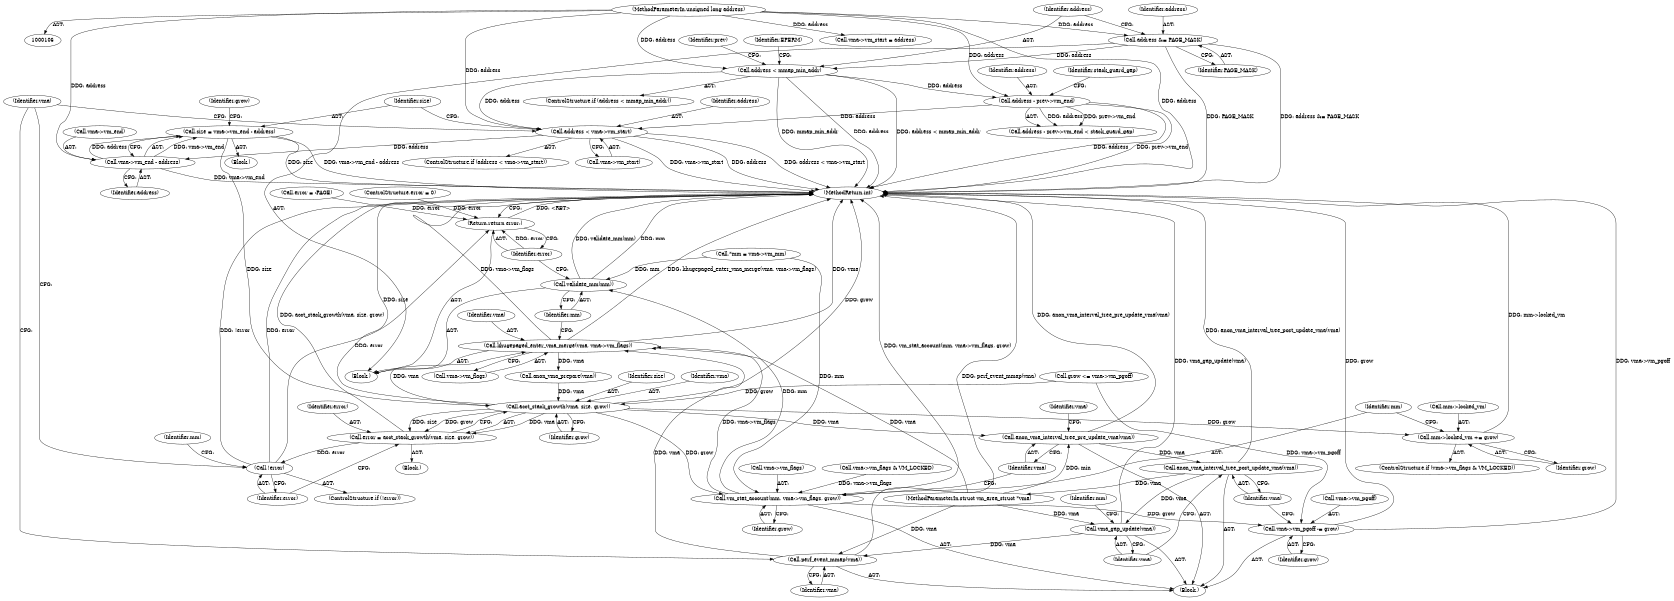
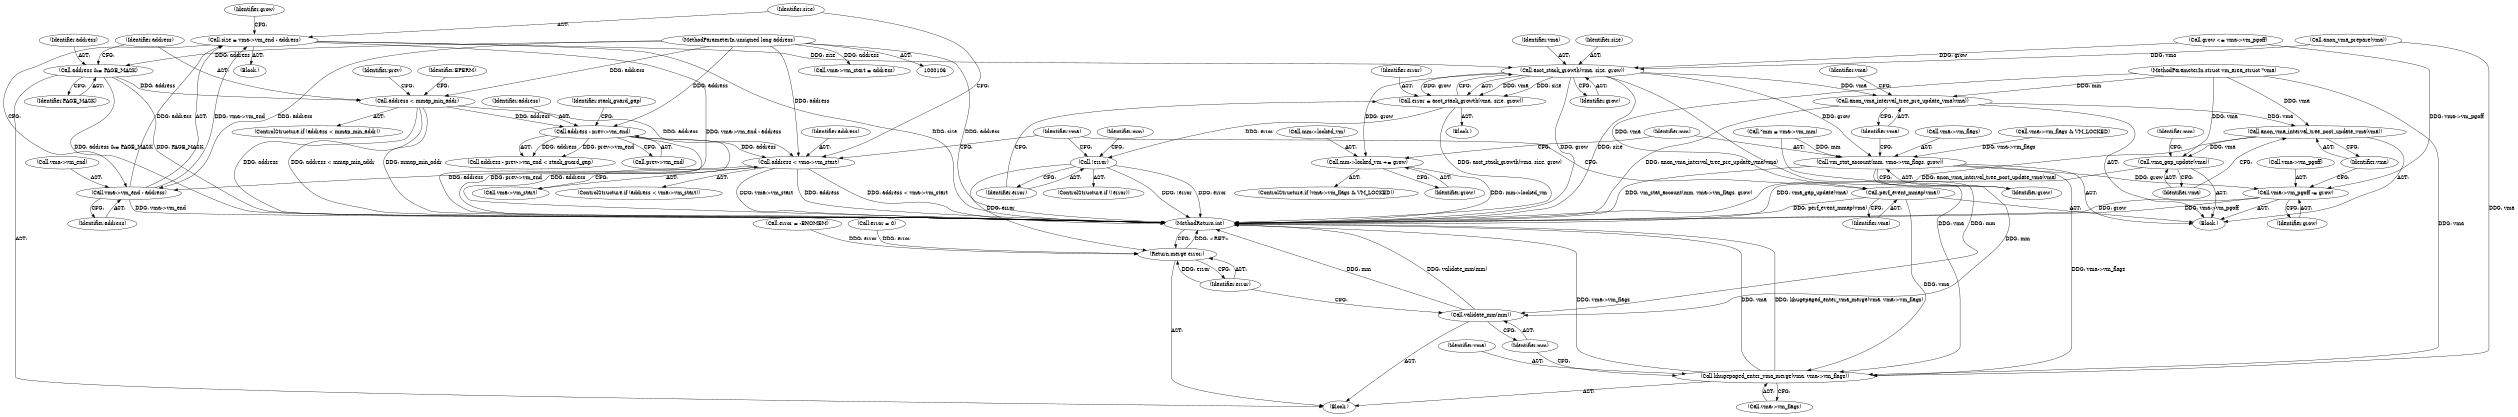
  digraph {
    n1 [label="(Call,size = vma->vm_end - address)"]
    n2 [label="(Call,vma->vm_end - address)"]
    n3 [label="(Call,acct_stack_growth(vma, size, grow))"]
    n4 [label="(Block,)"]
    n5 [label="(MethodReturn,int)"]
    n6 [label="(Identifier,address)"]
    n7 [label="(Call,error = acct_stack_growth(vma, size, grow))"]
    n8 [label="(Call,mm->locked_vm += grow)"]
    n9 [label="(Call,vm_stat_account(mm, vma->vm_flags, grow))"]
    n10 [label="(Call,khugepaged_enter_vma_merge(vma, vma->vm_flags))"]
    n11 [label="(Call,anon_vma_interval_tree_pre_update_vma(vma))"]
    n12 [label="(Identifier,grow)"]
-   n13 [label="(Return,return error;)"]
+   n13 [label="(Return,merge error;)"]
    n14 [label="(Call,address < vma->vm_start)"]
    n15 [label="(ControlStructure,if (address < vma->vm_start))"]
    n16 [label="(Call,vma->vm_start)"]
    n17 [label="(Call,address - prev->vm_end)"]
    n18 [label="(Call,address - prev->vm_end < stack_guard_gap)"]
+   n19 [label="(Call,prev->vm_end)"]
    n20 [label="(Call,address < mmap_min_addr)"]
    n21 [label="(ControlStructure,if (address < mmap_min_addr))"]
    n22 [label="(Call,address &= PAGE_MASK)"]
    n23 [label="(Block,)"]
    n24 [label="(Identifier,PAGE_MASK)"]
    n25 [label="(MethodParameterIn,unsigned long address)"]
    n26 [label="(Call,vma->vm_start = address)"]
    1000106
    n28 [label="(Call,!error)"]
    n29 [label="(Block,)"]
    n30 [label="(Identifier,grow)"]
    n31 [label="(ControlStructure,if (vma->vm_flags & VM_LOCKED))"]
    n32 [label="(Call,vma->vm_pgoff -= grow)"]
    n33 [label="(Call,validate_mm(mm))"]
    n34 [label="(Block,)"]
    n35 [label="(Identifier,grow)"]
    n36 [label="(Call,vma->vm_flags)"]
    n37 [label="(Call,anon_vma_interval_tree_post_update_vma(vma))"]
    n38 [label="(Identifier,vma)"]
    n39 [label="(Identifier,error)"]
    n40 [label="(ControlStructure,if (!error))"]
    n41 [label="(Identifier,error)"]
    n42 [label="(Identifier,grow)"]
    n43 [label="(Identifier,mm)"]
    n44 [label="(Call,vma_gap_update(vma))"]
    n45 [label="(Identifier,vma)"]
    n46 [label="(Call,perf_event_mmap(vma))"]
    n47 [label="(Identifier,vma)"]
    n48 [label="(Identifier,vma)"]
-   n49 [label="(Call,error = -PAGE)"]
+   n49 [label="(Call,error = -ENOMEM)"]
    n50 [label="(Call,mm->locked_vm)"]
    n51 [label="(Call,anon_vma_prepare(vma))"]
    n52 [label="(Identifier,size)"]
    n53 [label="(Call,vma->vm_end)"]
    n54 [label="(Identifier,EPERM)"]
    n55 [label="(Call,*mm = vma->vm_mm)"]
    n56 [label="(Identifier,address)"]
    n57 [label="(Identifier,address)"]
    n58 [label="(Identifier,address)"]
    n59 [label="(Identifier,vma)"]
    n60 [label="(Identifier,error)"]
    n61 [label="(Identifier,prev)"]
    n62 [label="(Call,vma->vm_flags)"]
    n63 [label="(Identifier,mm)"]
    n64 [label="(Identifier,mm)"]
    n65 [label="(Identifier,mm)"]
    n66 [label="(Identifier,stack_guard_gap)"]
    n67 [label="(Call,grow <= vma->vm_pgoff)"]
    n68 [label="(Identifier,vma)"]
    n69 [label="(Identifier,grow)"]
    n70 [label="(Call,vma->vm_flags & VM_LOCKED)"]
    n71 [label="(Call,vma->vm_pgoff)"]
    n72 [label="(MethodParameterIn,struct vm_area_struct *vma)"]
    n73 [label="(Identifier,vma)"]
    n74 [label="(Identifier,size)"]
    n75 [label="(Identifier,vma)"]
    n76 [label="(Identifier,address)"]
-   n77 [label="(ControlStructure,error = 0)"]
+   n77 [label="(Call,error = 0)"]
    n1 -> n2 [label="CFG: "]
    n1 -> n3 [label="DDG: size"]
    n1 -> n4 [label="AST: "]
    n1 -> n5 [label="DDG: size"]
    n1 -> n5 [label="DDG: vma->vm_end - address"]
    n2 -> n1 [label="AST: "]
    n2 -> n1 [label="DDG: vma->vm_end"]
    n2 -> n1 [label="DDG: address"]
    n2 -> n5 [label="DDG: vma->vm_end"]
    n2 -> n6 [label="CFG: "]
    n3 -> n5 [label="DDG: grow"]
    n3 -> n5 [label="DDG: size"]
    n3 -> n7 [label="AST: "]
    n3 -> n7 [label="DDG: vma"]
    n3 -> n7 [label="DDG: size"]
    n3 -> n7 [label="DDG: grow"]
    n3 -> n8 [label="DDG: grow"]
    n3 -> n9 [label="DDG: grow"]
    n3 -> n10 [label="DDG: vma"]
    n3 -> n11 [label="DDG: vma"]
    n3 -> n12 [label="CFG: "]
    n5 -> n13 [label="CFG: "]
    n6 -> n2 [label="AST: "]
    n7 -> n3 [label="CFG: "]
    n7 -> n5 [label="DDG: acct_stack_growth(vma, size, grow)"]
    n7 -> n28 [label="DDG: error"]
    n7 -> n29 [label="AST: "]
    n8 -> n5 [label="DDG: mm->locked_vm"]
    n8 -> n30 [label="CFG: "]
    n8 -> n31 [label="AST: "]
    n9 -> n5 [label="DDG: vm_stat_account(mm, vma->vm_flags, grow)"]
    n9 -> n10 [label="DDG: vma->vm_flags"]
    n9 -> n32 [label="DDG: grow"]
    n9 -> n33 [label="DDG: mm"]
    n9 -> n34 [label="AST: "]
    n9 -> n35 [label="CFG: "]
    n10 -> n5 [label="DDG: vma->vm_flags"]
    n10 -> n5 [label="DDG: vma"]
    n10 -> n5 [label="DDG: khugepaged_enter_vma_merge(vma, vma->vm_flags)"]
    n10 -> n23 [label="AST: "]
    n10 -> n36 [label="CFG: "]
    n11 -> n5 [label="DDG: anon_vma_interval_tree_pre_update_vma(vma)"]
    n11 -> n34 [label="AST: "]
    n11 -> n37 [label="DDG: vma"]
    n11 -> n38 [label="CFG: "]
    n12 -> n3 [label="AST: "]
    n13 -> n5 [label="DDG: <RET>"]
    n13 -> n23 [label="AST: "]
    n13 -> n41 [label="CFG: "]
    n14 -> n2 [label="DDG: address"]
    n14 -> n5 [label="DDG: address < vma->vm_start"]
    n14 -> n5 [label="DDG: vma->vm_start"]
    n14 -> n5 [label="DDG: address"]
    n14 -> n15 [label="AST: "]
    n14 -> n16 [label="CFG: "]
    n16 -> n14 [label="AST: "]
    n17 -> n5 [label="DDG: address"]
    n17 -> n5 [label="DDG: prev->vm_end"]
    n17 -> n14 [label="DDG: address"]
    n17 -> n18 [label="AST: "]
    n17 -> n18 [label="DDG: address"]
    n17 -> n18 [label="DDG: prev->vm_end"]
+   n17 -> n19 [label="CFG: "]
+   n19 -> n17 [label="AST: "]
    n20 -> n5 [label="DDG: address"]
    n20 -> n5 [label="DDG: address < mmap_min_addr"]
    n20 -> n5 [label="DDG: mmap_min_addr"]
    n20 -> n14 [label="DDG: address"]
    n20 -> n17 [label="DDG: address"]
    n20 -> n21 [label="AST: "]
    n22 -> n5 [label="DDG: PAGE_MASK"]
    n22 -> n5 [label="DDG: address &= PAGE_MASK"]
    n22 -> n20 [label="DDG: address"]
    n22 -> n23 [label="AST: "]
    n22 -> n24 [label="CFG: "]
    n24 -> n22 [label="AST: "]
    n25 -> n2 [label="DDG: address"]
    n25 -> n5 [label="DDG: address"]
    n25 -> n14 [label="DDG: address"]
    n25 -> n17 [label="DDG: address"]
    n25 -> n20 [label="DDG: address"]
    n25 -> n22 [label="DDG: address"]
    n25 -> n26 [label="DDG: address"]
    n25 -> 1000106 [label="AST: "]
    n28 -> n5 [label="DDG: !error"]
    n28 -> n5 [label="DDG: error"]
    n28 -> n13 [label="DDG: error"]
    n28 -> n39 [label="CFG: "]
    n28 -> n40 [label="AST: "]
    n30 -> n8 [label="AST: "]
    n32 -> n5 [label="DDG: vma->vm_pgoff"]
    n32 -> n5 [label="DDG: grow"]
    n32 -> n34 [label="AST: "]
    n32 -> n42 [label="CFG: "]
    n33 -> n5 [label="DDG: validate_mm(mm)"]
    n33 -> n5 [label="DDG: mm"]
    n33 -> n23 [label="AST: "]
    n33 -> n43 [label="CFG: "]
    n35 -> n9 [label="AST: "]
    n36 -> n10 [label="AST: "]
    n37 -> n5 [label="DDG: anon_vma_interval_tree_post_update_vma(vma)"]
    n37 -> n34 [label="AST: "]
    n37 -> n44 [label="DDG: vma"]
    n37 -> n45 [label="CFG: "]
    n38 -> n9 [label="CFG: "]
    n38 -> n11 [label="AST: "]
    n39 -> n7 [label="CFG: "]
    n39 -> n28 [label="AST: "]
    n41 -> n13 [label="AST: "]
    n41 -> n13 [label="DDG: error"]
    n41 -> n33 [label="CFG: "]
    n42 -> n32 [label="AST: "]
    n43 -> n10 [label="CFG: "]
    n43 -> n33 [label="AST: "]
    n44 -> n5 [label="DDG: vma_gap_update(vma)"]
    n44 -> n34 [label="AST: "]
-   n44 -> n46 [label="DDG: vma"]
    n44 -> n47 [label="CFG: "]
    n45 -> n32 [label="CFG: "]
    n45 -> n37 [label="AST: "]
    n46 -> n5 [label="DDG: perf_event_mmap(vma)"]
    n46 -> n10 [label="DDG: vma"]
    n46 -> n34 [label="AST: "]
    n46 -> n48 [label="CFG: "]
    n47 -> n37 [label="CFG: "]
    n47 -> n44 [label="AST: "]
    n48 -> n46 [label="AST: "]
    n49 -> n13 [label="DDG: error"]
    n50 -> n8 [label="AST: "]
    n51 -> n3 [label="DDG: vma"]
-   n10 -> n51 [label="DDG: vma"]
+   n51 -> n10 [label="DDG: vma"]
    n52 -> n3 [label="AST: "]
    n53 -> n2 [label="AST: "]
    n54 -> n20 [label="CFG: "]
    n55 -> n9 [label="DDG: mm"]
    n55 -> n33 [label="DDG: mm"]
    n56 -> n14 [label="AST: "]
    n57 -> n20 [label="AST: "]
    n57 -> n22 [label="CFG: "]
    n58 -> n17 [label="AST: "]
    n59 -> n11 [label="CFG: "]
    n60 -> n7 [label="AST: "]
    n61 -> n20 [label="CFG: "]
    n62 -> n9 [label="AST: "]
    n63 -> n44 [label="CFG: "]
    n64 -> n28 [label="CFG: "]
    n65 -> n8 [label="CFG: "]
    n65 -> n9 [label="AST: "]
    n66 -> n17 [label="CFG: "]
    n67 -> n3 [label="DDG: grow"]
    n67 -> n32 [label="DDG: vma->vm_pgoff"]
    n68 -> n10 [label="AST: "]
    n69 -> n1 [label="CFG: "]
    n70 -> n9 [label="DDG: vma->vm_flags"]
    n71 -> n32 [label="AST: "]
    n72 -> n10 [label="DDG: vma"]
    n72 -> n11 [label="DDG: min"]
-   n37 -> n72 [label="DDG: vma"]
+   n72 -> n37 [label="DDG: vma"]
    n72 -> n44 [label="DDG: vma"]
    n72 -> n46 [label="DDG: vma"]
    n73 -> n3 [label="AST: "]
    n74 -> n1 [label="AST: "]
    n74 -> n14 [label="CFG: "]
    n75 -> n14 [label="CFG: "]
    n75 -> n28 [label="CFG: "]
    n75 -> n46 [label="CFG: "]
    n76 -> n22 [label="AST: "]
    n77 -> n13 [label="DDG: error"]
  }
